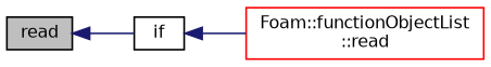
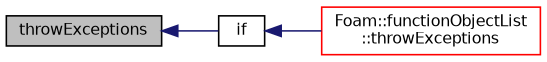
  digraph {
    rankdir=LR
    node [color=black fontname=Helvetica fontsize=10 shape=record]
    edge [color=midnightblue dir=back fontname=Helvetica fontsize=10 labelfontname=Helvetica labelfontsize=10 style=solid]
-   n1 [fillcolor=grey75 fontcolor=black height=0.2 label=read style=filled width=0.4]
+   n1 [fillcolor=grey75 fontcolor=black height=0.2 label=throwExceptions style=filled width=0.4]
    n2 [height=0.2 label=if width=0.4]
-   n3 [color=red height=0.2 label="Foam::functionObjectList\l::read" width=0.4]
+   n3 [color=red height=0.2 label="Foam::functionObjectList\l::throwExceptions" width=0.4]
    n1 -> n2
    n2 -> n3
  }
